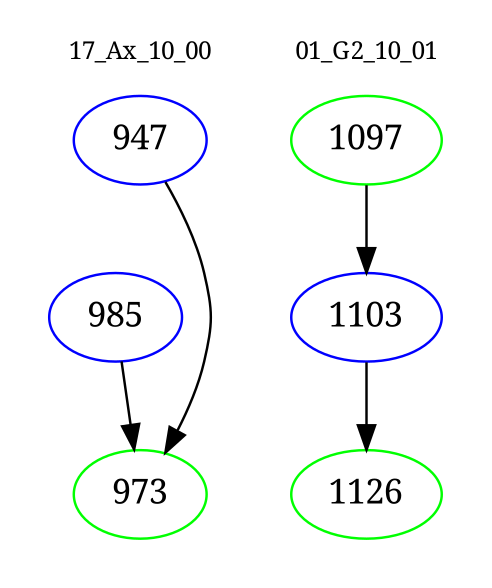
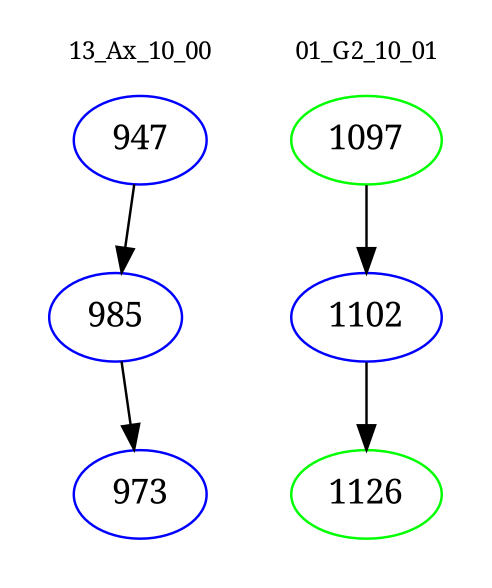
  digraph {
    fontname="Noto Serif"
    node [color=blue fontname="Noto Serif"]
    edge [color=black fontname="Noto Serif"]
    n1 [label=947]
    n2 [label=985]
-   n3 [color=green label=973]
+   n3 [label=973]
    n4 [color=green label=1097]
-   n5 [label=1103]
+   n5 [label=1102]
    n6 [color=green label=1126]
    subgraph cluster_1 {
      color=white
      fontsize=10
-     label="17_Ax_10_00"
+     label="13_Ax_10_00"
      n1
      n2
      n3
    }
    subgraph cluster_2 {
      color=white
      fontsize=10
      label="01_G2_10_01"
      n4
      n5
      n6
    }
-   n1 -> n3
+   n1 -> n2
    n2 -> n3
    n4 -> n5
    n5 -> n6
  }
